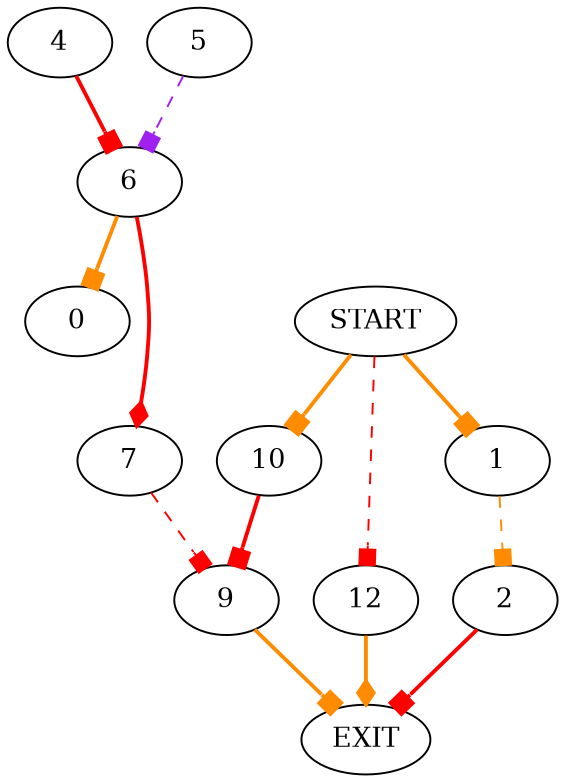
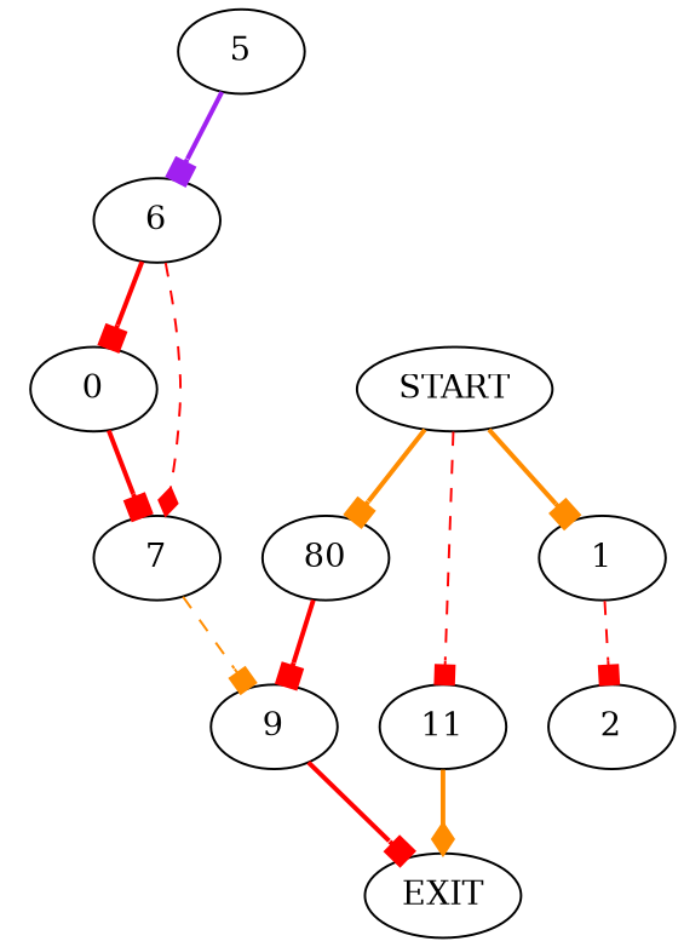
  digraph {
    edge [arrowhead=box color=red style=bold]
    n1 [label=START]
    1
-   10
-   11 [label=12]
+   10 [label=80]
+   11
    2
    9
    n7 [label=EXIT]
-   4
    6
    5
    7
    n12 [label=0]
    n1 -> 1 [color=darkorange]
    n1 -> 10 [color=darkorange]
    n1 -> 11 [style=dashed]
-   1 -> 2 [color=darkorange style=dashed]
+   1 -> 2 [style=dashed]
    10 -> 9
    11 -> n7 [arrowhead=diamond color=darkorange]
-   2 -> n7
-   9 -> n7 [color=darkorange]
-   4 -> 6
-   6 -> 7 [arrowhead=diamond]
-   6 -> n12 [color=darkorange]
-   5 -> 6 [color=purple style=dashed]
-   7 -> 9 [style=dashed]
+   9 -> n7
+   6 -> 7 [arrowhead=diamond style=dashed]
+   6 -> n12
+   5 -> 6 [color=purple]
+   7 -> 9 [color=darkorange style=dashed]
+   n12 -> 7
  }
